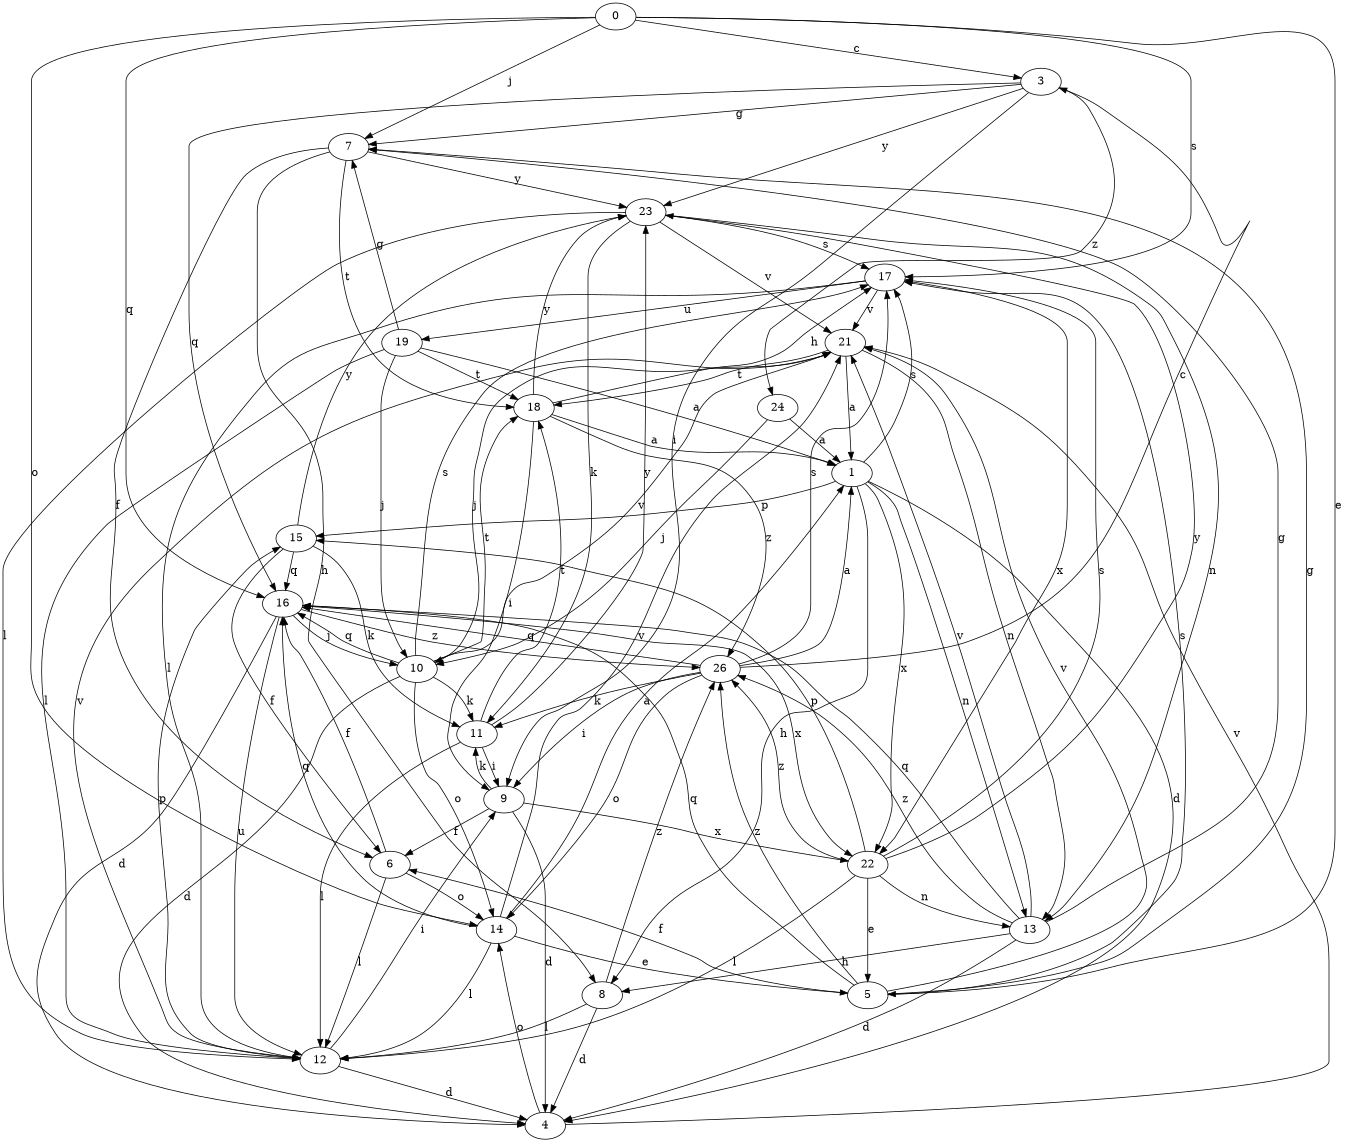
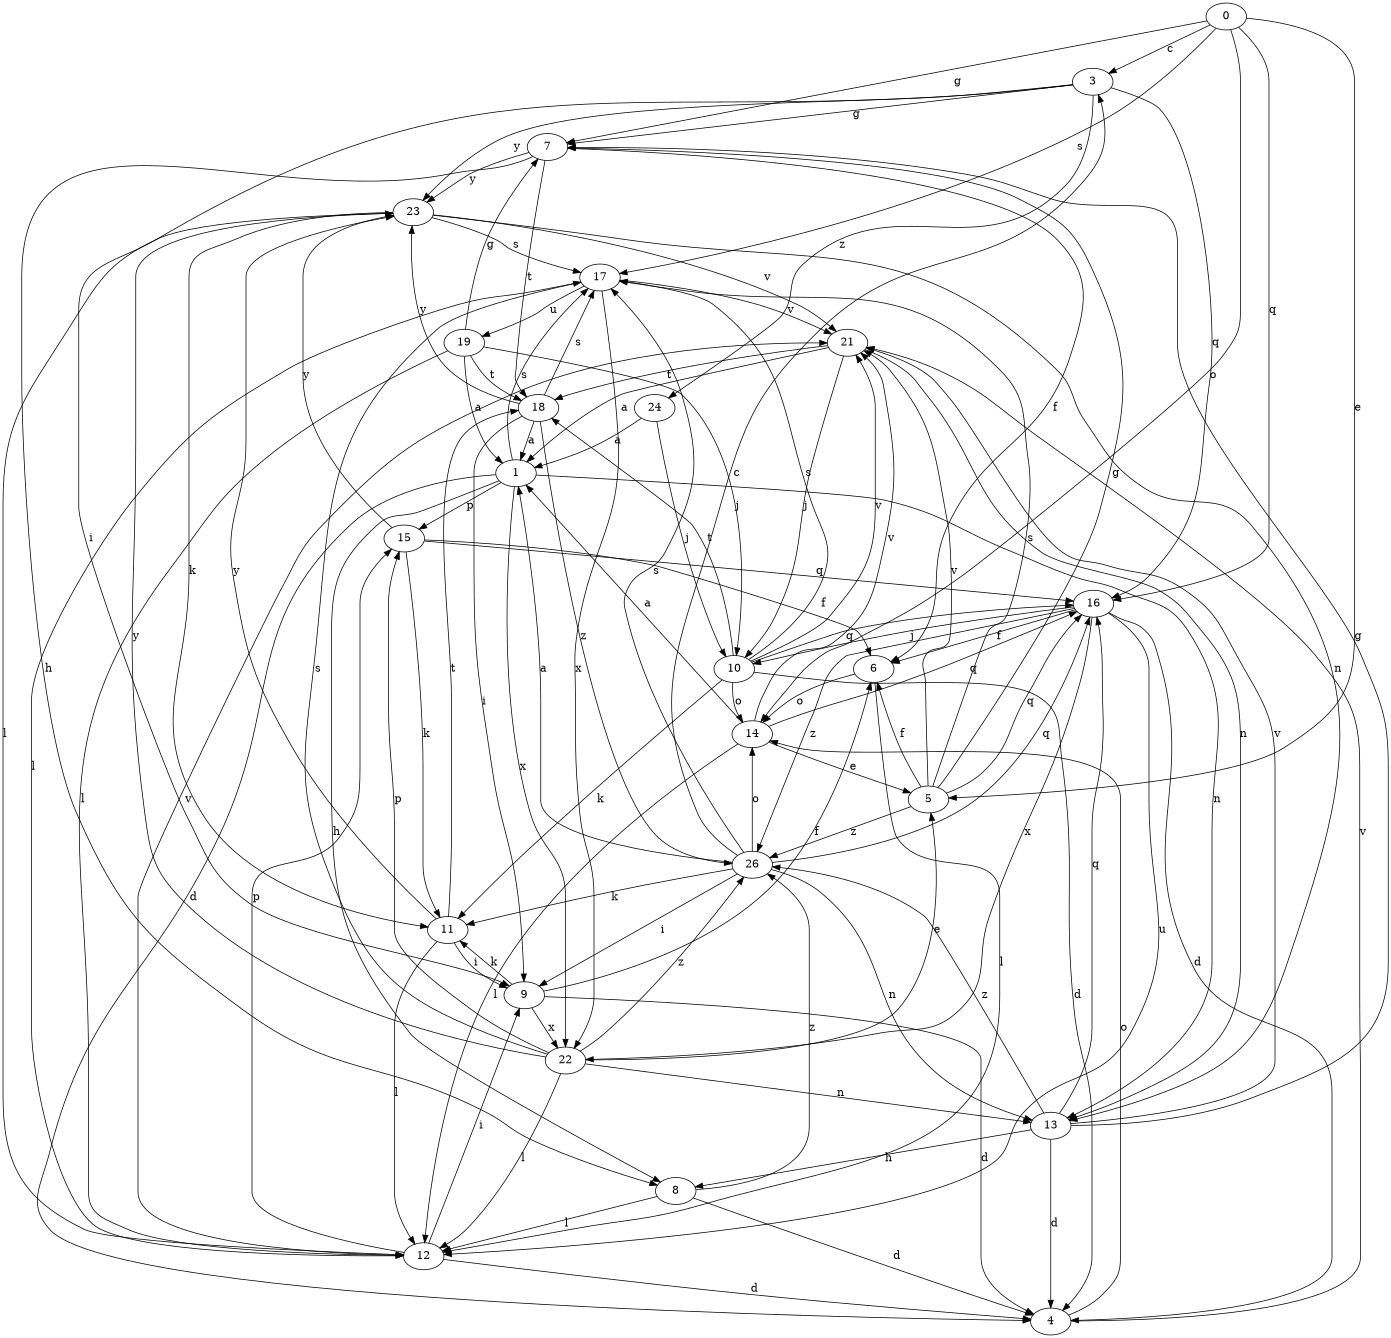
  strict digraph {
    0
    3
    5
    7
    14
    16
    17
    9
    23
    24
    21
    6
    26
    8
    18
    1
    12
    4
    22
    10
    19
    13
    15
    11
    0 -> 3 [label=c]
    0 -> 5 [label=e]
-   0 -> 7 [label=j]
+   0 -> 7 [label=g]
    0 -> 14 [label=o]
    0 -> 16 [label=q]
    0 -> 17 [label=s]
    3 -> 7 [label=g]
    3 -> 16 [label=q]
    3 -> 9 [label=i]
    3 -> 23 [label=y]
    3 -> 24 [label=z]
    5 -> 7 [label=g]
    5 -> 16 [label=q]
    5 -> 17 [label=s]
    5 -> 21 [label=v]
    5 -> 6 [label=f]
    5 -> 26 [label=z]
    7 -> 23 [label=y]
    7 -> 6 [label=f]
    7 -> 8 [label=h]
    7 -> 18 [label=t]
    14 -> 5 [label=e]
    14 -> 16 [label=q]
    14 -> 21 [label=v]
    14 -> 1 [label=a]
    14 -> 12 [label=l]
-   6 -> 16 [label=f]
+   16 -> 6 [label=f]
    16 -> 26 [label=z]
    16 -> 12 [label=u]
    16 -> 4 [label=d]
    16 -> 22 [label=x]
    16 -> 10 [label=j]
    17 -> 21 [label=v]
    17 -> 12 [label=l]
    17 -> 22 [label=x]
    17 -> 19 [label=u]
    9 -> 6 [label=f]
    9 -> 4 [label=d]
    9 -> 22 [label=x]
    9 -> 11 [label=k]
    23 -> 17 [label=s]
    23 -> 21 [label=v]
    23 -> 12 [label=l]
    23 -> 13 [label=n]
    23 -> 11 [label=k]
    24 -> 1 [label=a]
    24 -> 10 [label=j]
    21 -> 18 [label=t]
    21 -> 1 [label=a]
    21 -> 10 [label=j]
    21 -> 13 [label=n]
    6 -> 14 [label=o]
    6 -> 12 [label=l]
    26 -> 3 [label=c]
    26 -> 14 [label=o]
    26 -> 16 [label=q]
    26 -> 17 [label=s]
    26 -> 9 [label=i]
    26 -> 1 [label=a]
+   26 -> 13 [label=n]
    26 -> 11 [label=k]
    8 -> 26 [label=z]
    8 -> 12 [label=l]
    8 -> 4 [label=d]
-   18 -> 17 [label=h]
+   18 -> 17 [label=s]
    18 -> 9 [label=i]
    18 -> 23 [label=y]
    18 -> 26 [label=z]
    18 -> 1 [label=a]
    1 -> 17 [label=s]
    1 -> 8 [label=h]
    1 -> 4 [label=d]
    1 -> 22 [label=x]
    1 -> 13 [label=n]
    1 -> 15 [label=p]
    12 -> 9 [label=i]
    12 -> 21 [label=v]
    12 -> 4 [label=d]
    12 -> 15 [label=p]
    4 -> 14 [label=o]
    4 -> 21 [label=v]
    22 -> 5 [label=e]
    22 -> 17 [label=s]
    22 -> 23 [label=y]
    22 -> 26 [label=z]
    22 -> 12 [label=l]
    22 -> 13 [label=n]
    22 -> 15 [label=p]
    10 -> 14 [label=o]
    10 -> 16 [label=q]
    10 -> 17 [label=s]
    10 -> 21 [label=v]
    10 -> 18 [label=t]
    10 -> 4 [label=d]
    10 -> 11 [label=k]
    19 -> 7 [label=g]
    19 -> 18 [label=t]
    19 -> 1 [label=a]
    19 -> 12 [label=l]
    19 -> 10 [label=j]
    13 -> 7 [label=g]
    13 -> 16 [label=q]
    13 -> 21 [label=v]
    13 -> 26 [label=z]
    13 -> 8 [label=h]
    13 -> 4 [label=d]
    15 -> 16 [label=q]
    15 -> 23 [label=y]
    15 -> 6 [label=f]
    15 -> 11 [label=k]
    11 -> 9 [label=i]
    11 -> 23 [label=y]
    11 -> 18 [label=t]
    11 -> 12 [label=l]
  }
